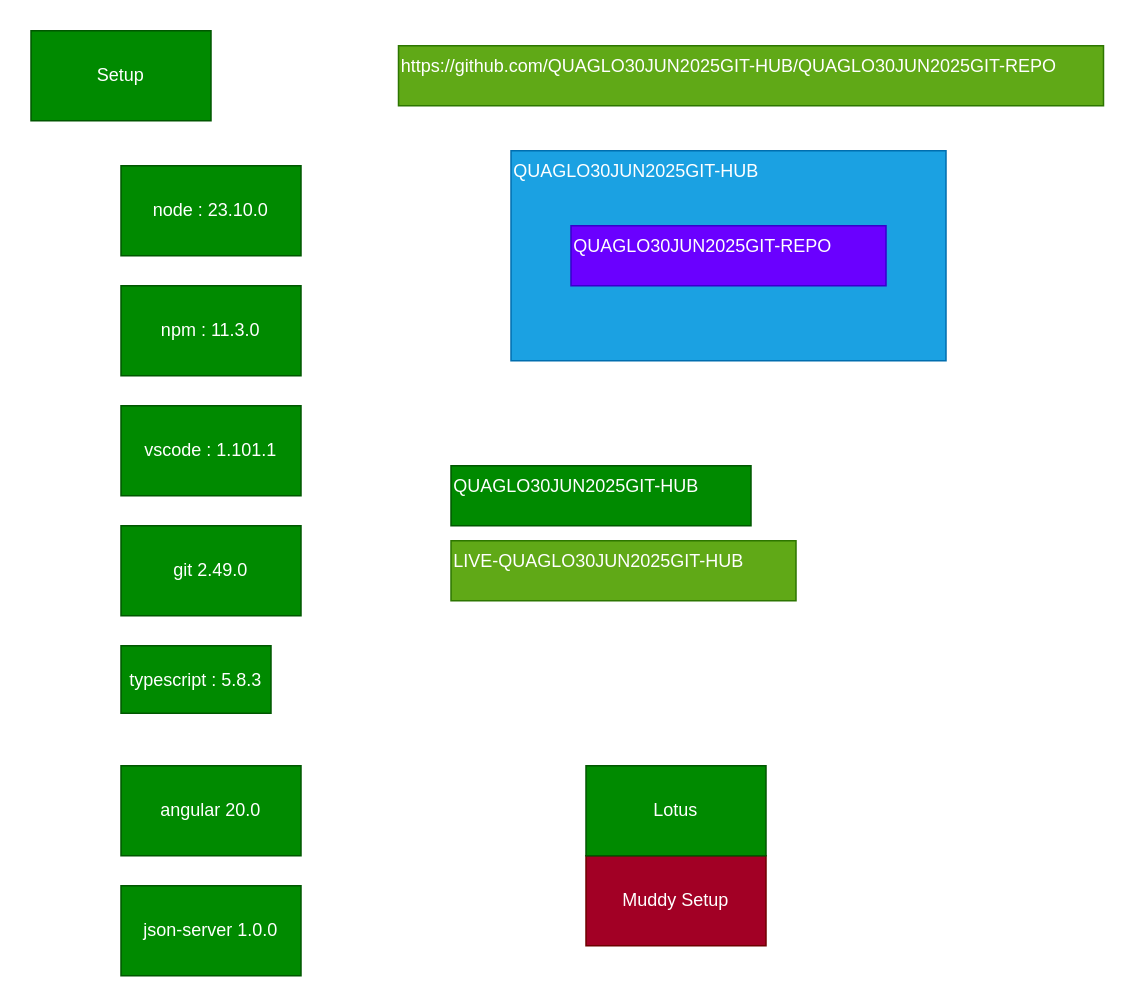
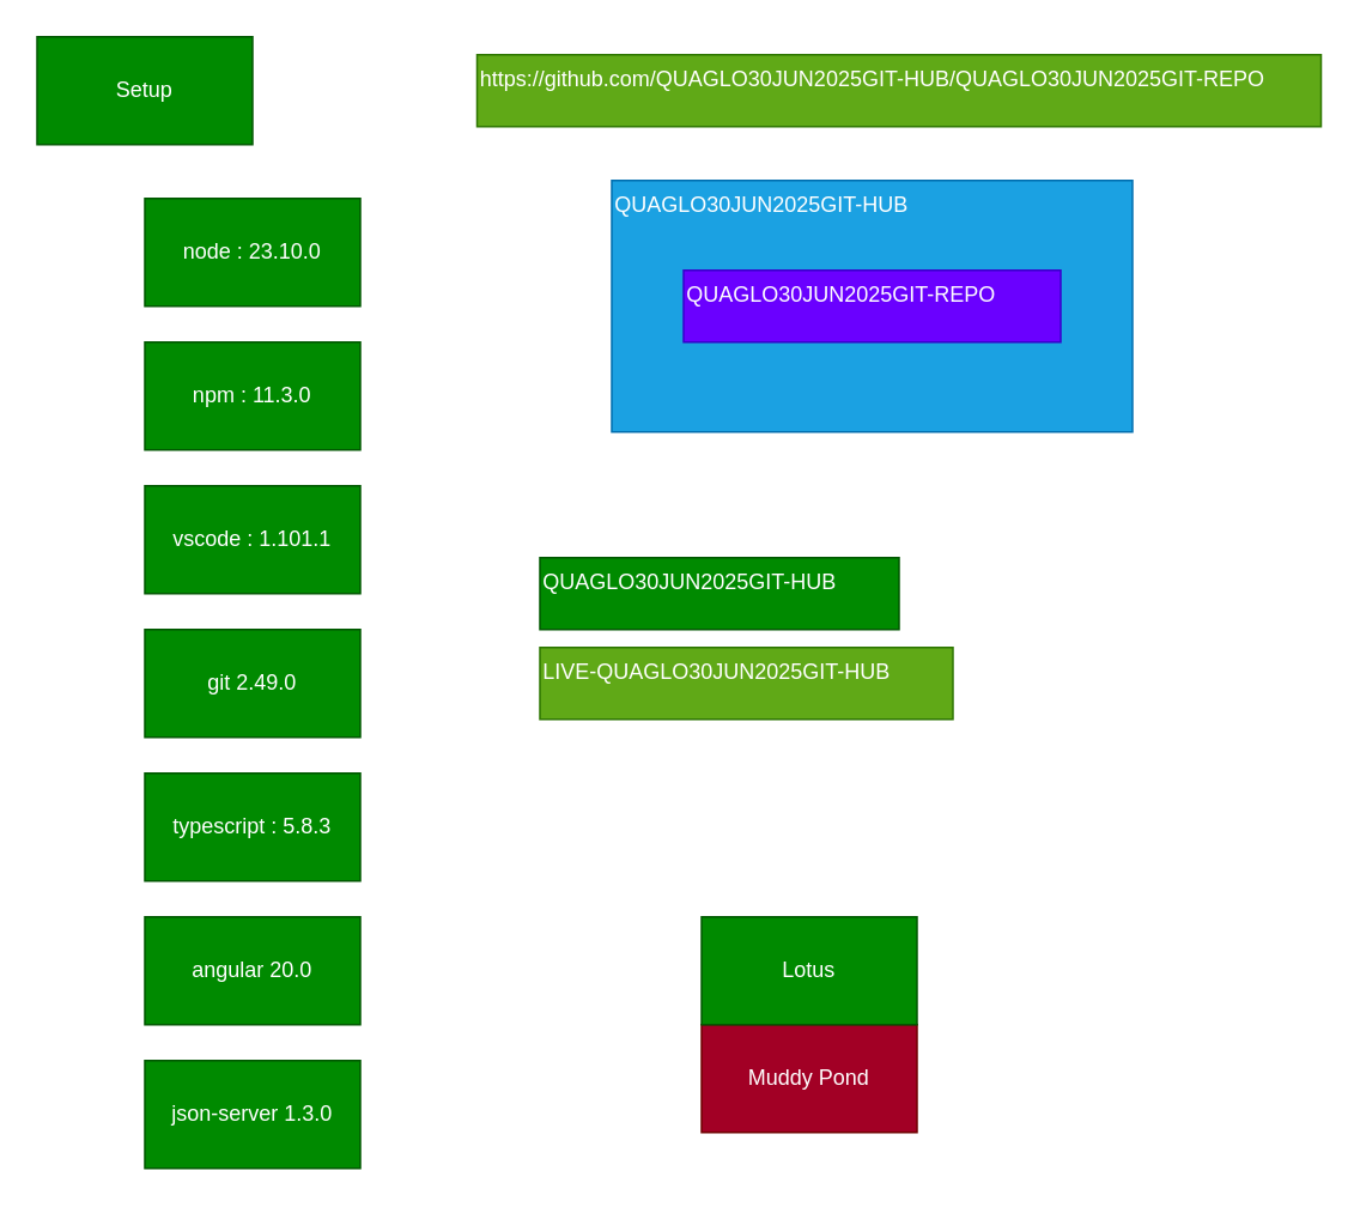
  <mxCell id="0" />
  <mxCell id="1" parent="0" />
  <mxCell id="2" value="QUAGLO30JUN2025GIT-HUB" style="text;whiteSpace=wrap;fillColor=#1ba1e2;fontColor=#ffffff;strokeColor=#006EAF;" parent="1" vertex="1"><mxGeometry x="340" y="100" width="290" height="140" as="geometry" /></mxCell>
  <mxCell id="3" value="Setup" style="rounded=0;whiteSpace=wrap;html=1;fillColor=#008a00;fontColor=#ffffff;strokeColor=#005700;" parent="1" vertex="1"><mxGeometry x="20" y="20" width="120" height="60" as="geometry" /></mxCell>
  <mxCell id="4" value="node : 23.10.0" style="rounded=0;whiteSpace=wrap;html=1;fillColor=#008a00;fontColor=#ffffff;strokeColor=#005700;" parent="1" vertex="1"><mxGeometry x="80" y="110" width="120" height="60" as="geometry" /></mxCell>
  <mxCell id="5" value="npm : 11.3.0" style="rounded=0;whiteSpace=wrap;html=1;fillColor=#008a00;fontColor=#ffffff;strokeColor=#005700;" parent="1" vertex="1"><mxGeometry x="80" y="190" width="120" height="60" as="geometry" /></mxCell>
  <mxCell id="6" value="vscode : 1.101.1" style="rounded=0;whiteSpace=wrap;html=1;fillColor=#008a00;fontColor=#ffffff;strokeColor=#005700;" parent="1" vertex="1"><mxGeometry x="80" y="270" width="120" height="60" as="geometry" /></mxCell>
  <mxCell id="7" value="git 2.49.0" style="rounded=0;whiteSpace=wrap;html=1;fillColor=#008a00;fontColor=#ffffff;strokeColor=#005700;" parent="1" vertex="1"><mxGeometry x="80" y="350" width="120" height="60" as="geometry" /></mxCell>
- <mxCell id="8" value="typescript : 5.8.3" style="rounded=0;whiteSpace=wrap;html=1;fillColor=#008a00;fontColor=#ffffff;strokeColor=#005700;" parent="1" vertex="1"><mxGeometry x="80" y="430" width="100" height="45" as="geometry" /></mxCell>
+ <mxCell id="8" value="typescript : 5.8.3" style="rounded=0;whiteSpace=wrap;html=1;fillColor=#008a00;fontColor=#ffffff;strokeColor=#005700;" parent="1" vertex="1"><mxGeometry x="80" y="430" width="120" height="60" as="geometry" /></mxCell>
  <mxCell id="9" value="angular 20.0" style="rounded=0;whiteSpace=wrap;html=1;fillColor=#008a00;fontColor=#ffffff;strokeColor=#005700;" parent="1" vertex="1"><mxGeometry x="80" y="510" width="120" height="60" as="geometry" /></mxCell>
- <mxCell id="10" value="json-server 1.0.0" style="rounded=0;whiteSpace=wrap;html=1;fillColor=#008a00;fontColor=#ffffff;strokeColor=#005700;" parent="1" vertex="1"><mxGeometry x="80" y="590" width="120" height="60" as="geometry" /></mxCell>
+ <mxCell id="10" value="json-server 1.3.0" style="rounded=0;whiteSpace=wrap;html=1;fillColor=#008a00;fontColor=#ffffff;strokeColor=#005700;" parent="1" vertex="1"><mxGeometry x="80" y="590" width="120" height="60" as="geometry" /></mxCell>
  <mxCell id="11" value="https://github.com/QUAGLO30JUN2025GIT-HUB/QUAGLO30JUN2025GIT-REPO" style="text;whiteSpace=wrap;fillColor=#60a917;fontColor=#ffffff;strokeColor=#2D7600;" parent="1" vertex="1"><mxGeometry x="265" y="30" width="470" height="40" as="geometry" /></mxCell>
  <mxCell id="12" value="QUAGLO30JUN2025GIT-REPO" style="text;whiteSpace=wrap;fillColor=#6a00ff;fontColor=#ffffff;strokeColor=#3700CC;" parent="1" vertex="1"><mxGeometry x="380" y="150" width="210" height="40" as="geometry" /></mxCell>
  <mxCell id="13" value="QUAGLO30JUN2025GIT-HUB" style="text;whiteSpace=wrap;fillColor=#008a00;fontColor=#ffffff;strokeColor=#005700;" parent="1" vertex="1"><mxGeometry x="300" y="310" width="200" height="40" as="geometry" /></mxCell>
  <mxCell id="14" value="LIVE-QUAGLO30JUN2025GIT-HUB" style="text;whiteSpace=wrap;fillColor=#60a917;fontColor=#ffffff;strokeColor=#2D7600;" parent="1" vertex="1"><mxGeometry x="300" y="360" width="230" height="40" as="geometry" /></mxCell>
- <mxCell id="15" value="Muddy Setup" style="rounded=0;whiteSpace=wrap;html=1;fillColor=#a20025;fontColor=#ffffff;strokeColor=#6F0000;" vertex="1" parent="1"><mxGeometry x="390" y="570" width="120" height="60" as="geometry" /></mxCell>
+ <mxCell id="15" value="Muddy Pond" style="rounded=0;whiteSpace=wrap;html=1;fillColor=#a20025;fontColor=#ffffff;strokeColor=#6F0000;" vertex="1" parent="1"><mxGeometry x="390" y="570" width="120" height="60" as="geometry" /></mxCell>
  <mxCell id="16" value="Lotus" style="rounded=0;whiteSpace=wrap;html=1;fillColor=#008a00;fontColor=#ffffff;strokeColor=#005700;" vertex="1" parent="1"><mxGeometry x="390" y="510" width="120" height="60" as="geometry" /></mxCell>
